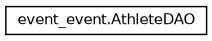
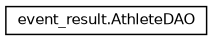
  digraph {
    rankdir=LR
-   n1 [color=black fillcolor=white fontname=Helvetica fontsize=10 height=0.2 label="event_event.AthleteDAO" shape=record style=filled width=0.4]
+   n1 [color=black fillcolor=white fontname=Helvetica fontsize=10 height=0.2 label="event_result.AthleteDAO" shape=record style=filled width=0.4]
  }
